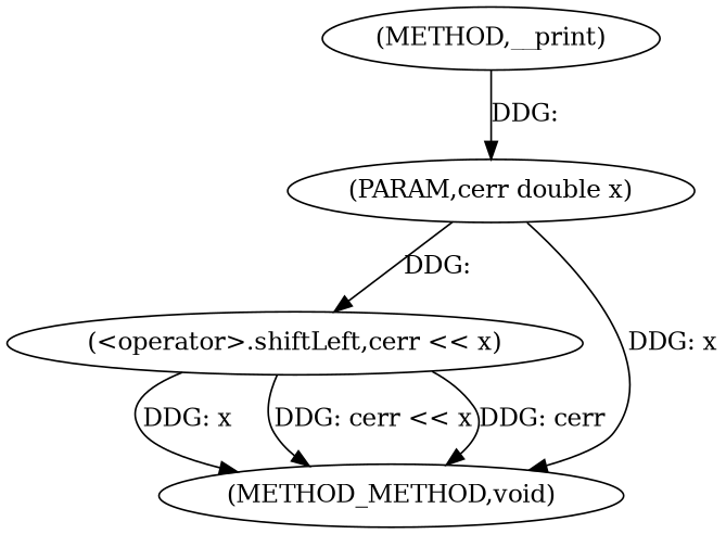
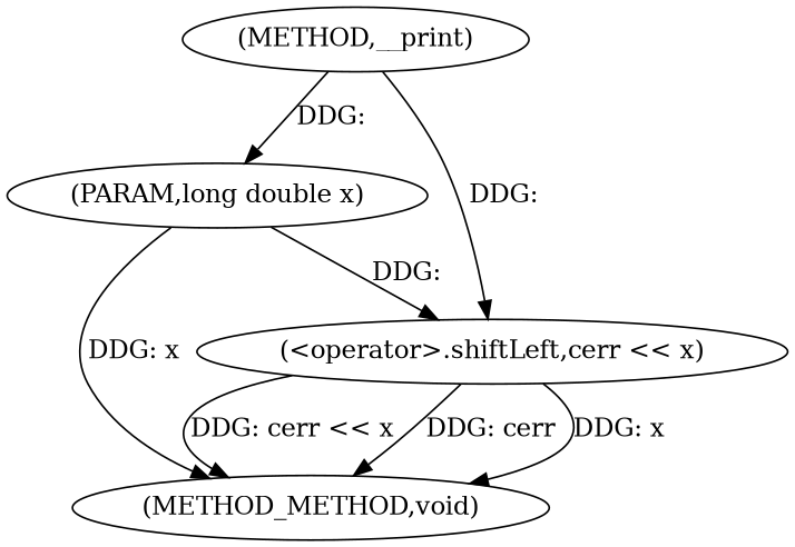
  digraph {
    fontname="DejaVu Serif"
    node [fontname="DejaVu Serif"]
    edge [fontname="DejaVu Serif"]
    n1 [label="(METHOD,__print)"]
-   n2 [label="(PARAM,cerr double x)"]
+   n2 [label="(PARAM,long double x)"]
    n3 [label="(<operator>.shiftLeft,cerr << x)"]
    n4 [label="(METHOD_METHOD,void)"]
    n1 -> n2 [label="DDG: "]
+   n1 -> n3 [label="DDG: "]
    n2 -> n3 [label="DDG: "]
    n2 -> n4 [label="DDG: x"]
    n3 -> n4 [label="DDG: x"]
    n3 -> n4 [label="DDG: cerr << x"]
    n3 -> n4 [label="DDG: cerr"]
  }
